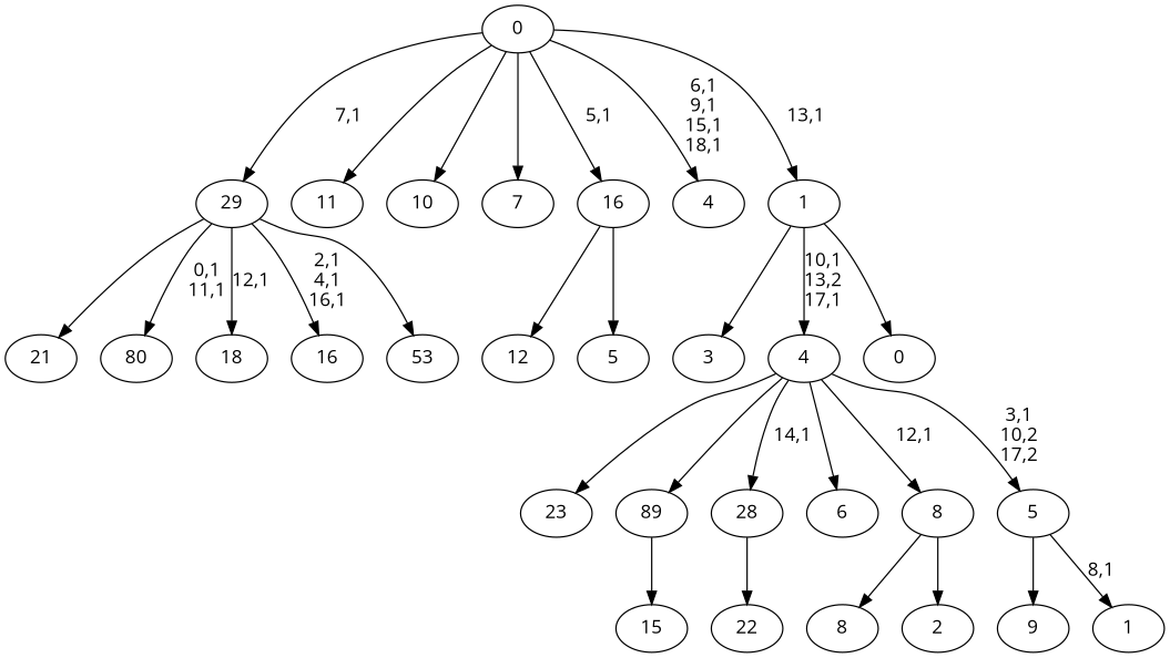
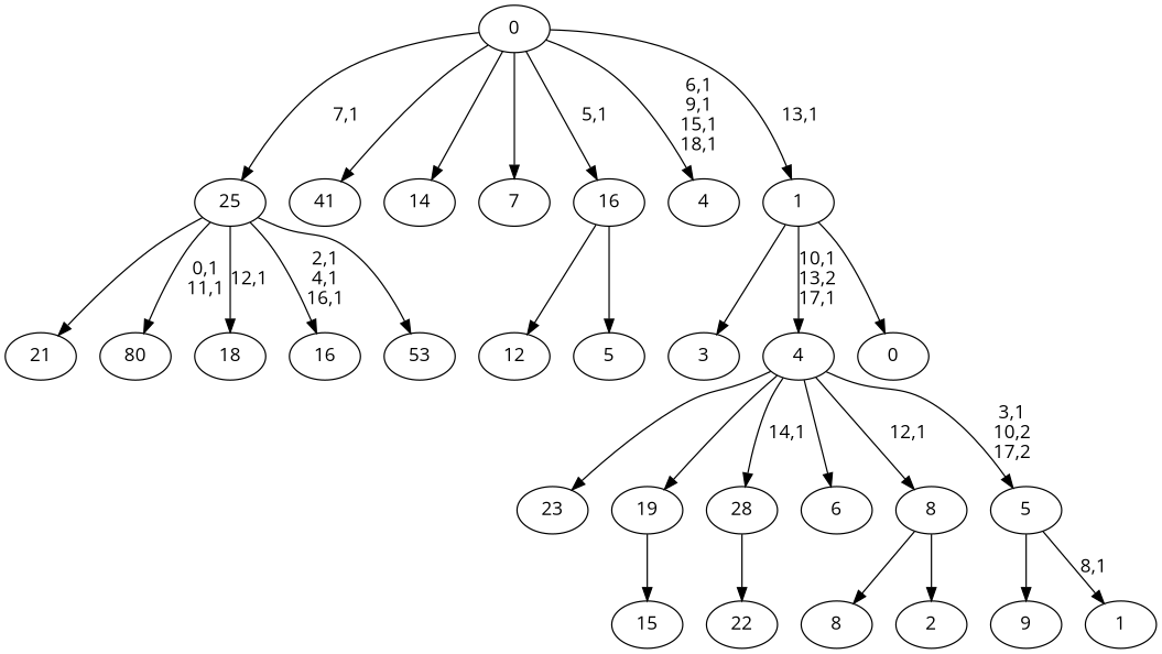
  digraph {
    fontname="Open Sans"
    node [fontname="Open Sans"]
    edge [fontname="Open Sans"]
    n1 [label=23]
    n2 [label=22]
    n3 [label=21]
    n4 [label=80]
-   n5 [label=89]
+   n5 [label=19]
    n6 [label=15]
    n7 [label=18]
    n8 [label=16]
    28
    n10 [label=53]
-   25 [label=29]
+   25
    n12 [label=12]
-   n13 [label=11]
-   n14 [label=10]
+   n13 [label=41]
+   n14 [label=14]
    n15 [label=9]
    n16 [label=8]
    n17 [label=7]
    n18 [label=6]
    n19 [label=5]
    16
    n21 [label=4]
    n22 [label=3]
    n23 [label=2]
    8
    n25 [label=1]
    5
    4
    n28 [label=0]
    1
    0
    n5 -> n6
    28 -> n2
    25 -> n3
    25 -> n4 [label="0,1\n11,1"]
    25 -> n7 [label="12,1"]
    25 -> n8 [label="2,1\n4,1\n16,1"]
    25 -> n10
    16 -> n12
    16 -> n19
    8 -> n16
    8 -> n23
    5 -> n15
    5 -> n25 [label="8,1"]
    4 -> n1
    4 -> n5
    4 -> 28 [label="14,1"]
    4 -> n18
    4 -> 8 [label="12,1"]
    4 -> 5 [label="3,1\n10,2\n17,2"]
    1 -> n22
    1 -> 4 [label="10,1\n13,2\n17,1"]
    1 -> n28
    0 -> 25 [label="7,1"]
    0 -> n13
    0 -> n14
    0 -> n17
    0 -> 16 [label="5,1"]
    0 -> n21 [label="6,1\n9,1\n15,1\n18,1"]
    0 -> 1 [label="13,1"]
  }
